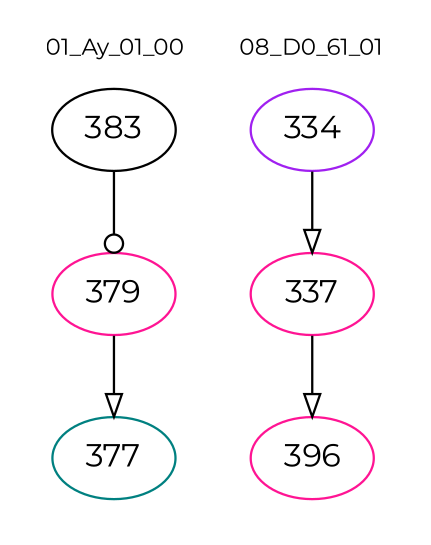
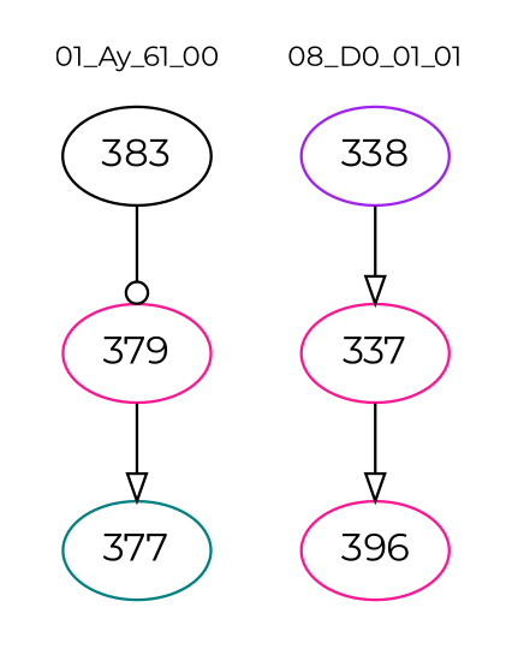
  digraph {
    fontname=Montserrat
    node [color=deeppink fontname=Montserrat]
    edge [arrowhead=onormal color=black fontname=Montserrat]
    n1 [color=black label=383]
    n2 [label=379]
    n3 [color=teal label=377]
-   n4 [color=purple label=334]
+   n4 [color=purple label=338]
    n5 [label=337]
    n6 [label=396]
    subgraph cluster_1 {
      color=white
      fontsize=10
-     label="01_Ay_01_00"
+     label="01_Ay_61_00"
      n1
      n2
      n3
    }
    subgraph cluster_2 {
      color=white
      fontsize=10
-     label="08_D0_61_01"
+     label="08_D0_01_01"
      n4
      n5
      n6
    }
    n1 -> n2 [arrowhead=odot]
    n2 -> n3
    n4 -> n5
    n5 -> n6
  }
